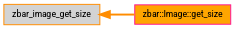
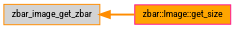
  digraph {
    rankdir=LR
    fontname="Roboto Condensed"
    node [fontname="Roboto Condensed" fontsize=10 shape=record style=filled]
-   n1 [color=darkorange fillcolor=lightgrey fontcolor=black height=0.2 label=zbar_image_get_size width=0.4]
+   n1 [color=darkorange fillcolor=lightgrey fontcolor=black height=0.2 label=zbar_image_get_zbar width=0.4]
    n2 [color=deeppink fillcolor=orange height=0.2 label="zbar::Image::get_size" width=0.4]
    n1 -> n2 [color=darkorange dir=back fontname="Roboto Condensed" fontsize=10 labelfontname=Helvetica labelfontsize=10 style=bold]
  }
